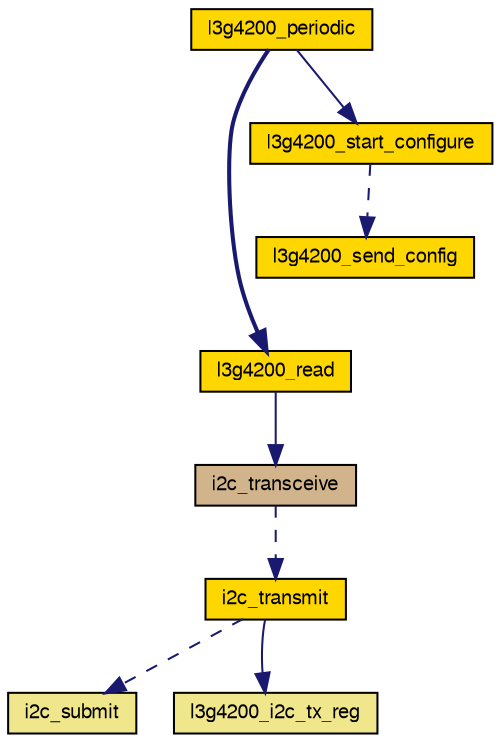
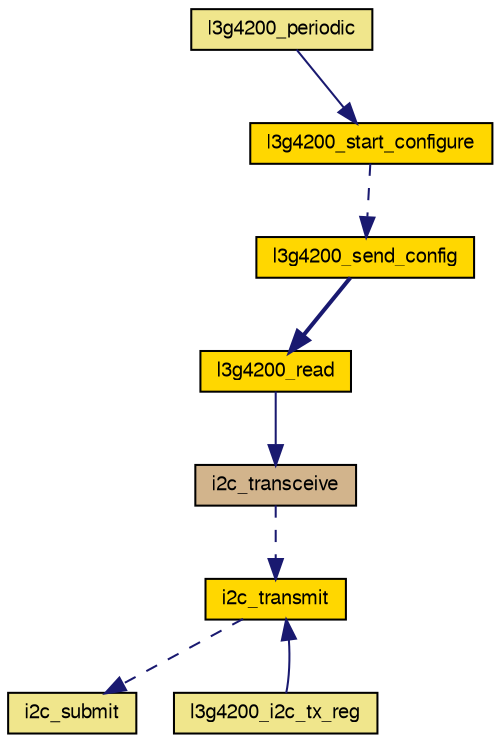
  digraph {
    rankdir=TB
    node [color=black fillcolor=gold fontname=FreeSans fontsize=10 shape=record style=filled]
    edge [color=midnightblue fontname=FreeSans fontsize=10 labelfontname=FreeSans labelfontsize=10 style=solid]
-   n1 [fontcolor=black height=0.2 label=l3g4200_periodic width=0.4]
+   n1 [fillcolor=khaki fontcolor=black height=0.2 label=l3g4200_periodic width=0.4]
    n2 [height=0.2 label=l3g4200_read width=0.4]
    n3 [height=0.2 label=l3g4200_start_configure width=0.4]
    n4 [fillcolor=tan height=0.2 label=i2c_transceive width=0.4]
    n5 [height=0.2 label=l3g4200_send_config width=0.4]
    n6 [height=0.2 label=i2c_transmit width=0.4]
    n7 [fillcolor=khaki height=0.2 label=i2c_submit width=0.4]
    n8 [fillcolor=khaki height=0.2 label=l3g4200_i2c_tx_reg width=0.4]
-   n1 -> n2 [style=bold]
+   n5 -> n2 [style=bold]
    n1 -> n3
    n2 -> n4
    n3 -> n5 [style=dashed]
    n4 -> n6 [style=dashed]
    n6 -> n7 [style=dashed]
-   n6 -> n8
+   n8 -> n6
  }
